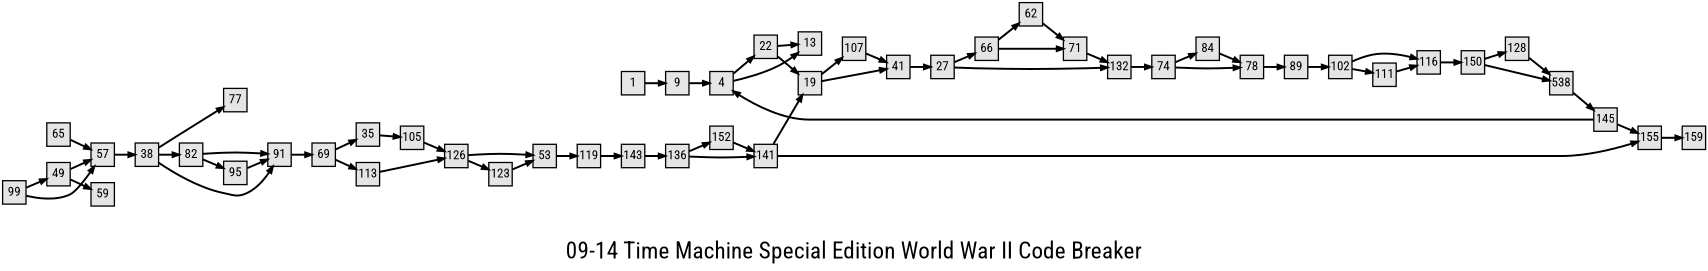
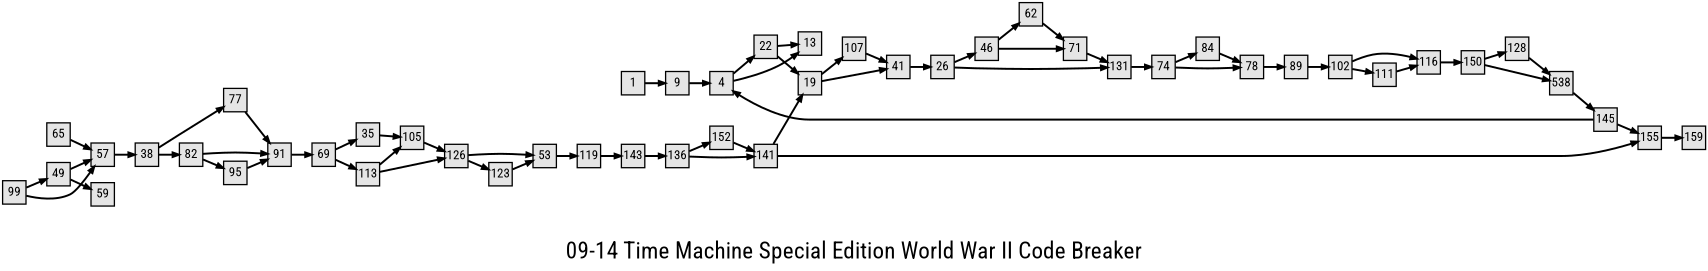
  digraph {
    fontname="Roboto Condensed"
    fontsize=36
    label="09-14 Time Machine Special Edition World War II Code Breaker"
    nodesep=0.35
    ordering=out
    rankdir=LR
    ranksep=0.45
    node [fillcolor=grey90 fixedsize=true fontname="Roboto Condensed" fontsize=20 labelfloat=true margin="0,0" penwidth=2 regular=true shape=rect style=filled]
    edge [fontname="Roboto Condensed" fontsize=12 labelfloat=true penwidth=3]
    1
    9
    4
    22
    13
    19
    107
    41
-   26 [label=27]
+   26
    99
    49
    57
-   46 [label=66]
-   131 [label=132]
+   46
+   131
    62
    71
    74
    84
    78
    59
    38
    35
    105
    n24 [label=126]
    53
    123
    77
    82
    91
    95
    69
    65
    119
    143
    136
    113
    89
    102
    116
    111
    150
    128
    n43 [label=538]
    145
    152
    141
    155
    159
    1 -> 9
    9 -> 4
    4 -> 22
    4 -> 13
    22 -> 13
    22 -> 19
    19 -> 107
    19 -> 41
    107 -> 41
    41 -> 26
    26 -> 46
    26 -> 131
    99 -> 49
    99 -> 57
    49 -> 57
    49 -> 59
    57 -> 38
    46 -> 62
    46 -> 71
    131 -> 74
    62 -> 71
    71 -> 131
    74 -> 84
    74 -> 78
    84 -> 78
    78 -> 89
    38 -> 77
    38 -> 82
    35 -> 105
    105 -> n24
    n24 -> 53
    n24 -> 123
    53 -> 119
    123 -> 53
-   38 -> 91
+   77 -> 91
    82 -> 91
    82 -> 95
    91 -> 69
    95 -> 91
    69 -> 35
    69 -> 113
    65 -> 57
    119 -> 143
    143 -> 136
    136 -> 152
    136 -> 141
+   113 -> 105
    113 -> n24
    89 -> 102
    102 -> 116
    102 -> 111
    116 -> 150
    111 -> 116
    150 -> 128
    150 -> n43
    128 -> n43
    n43 -> 145
    145 -> 4
    145 -> 155
    152 -> 141
    141 -> 19
    141 -> 155
    155 -> 159
  }
